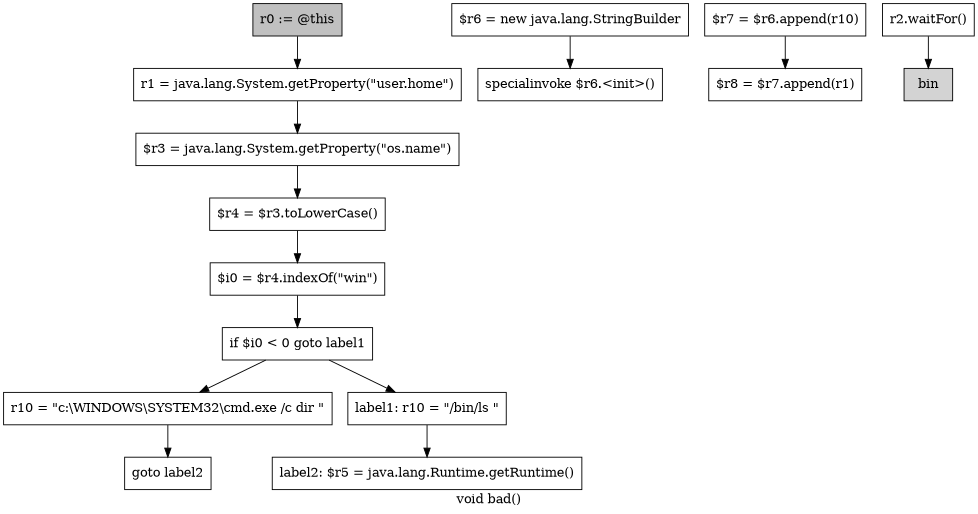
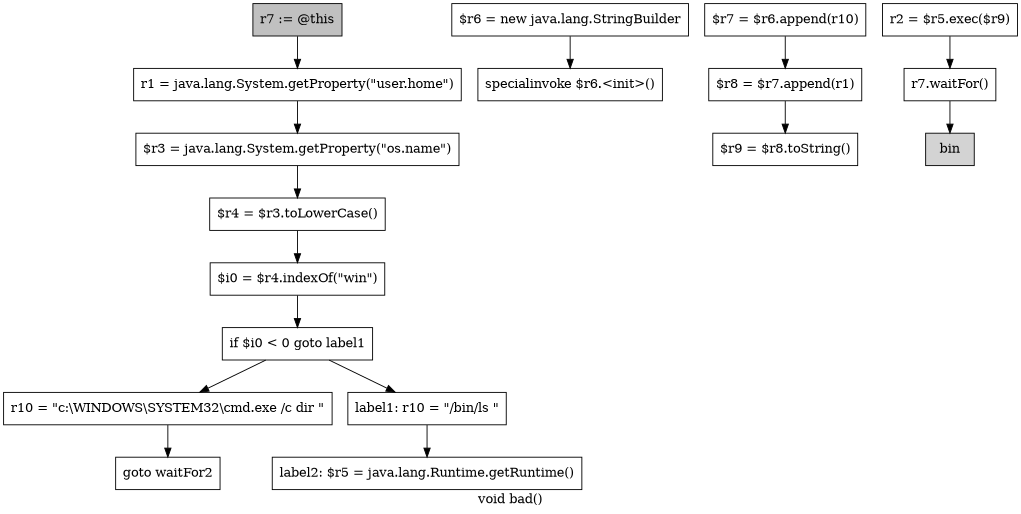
  digraph {
    label="void bad()"
    node [shape=box]
-   n1 [fillcolor=gray label="r0 := @this" style=filled]
+   n1 [fillcolor=gray label="r7 := @this" style=filled]
    n2 [label="r1 = java.lang.System.getProperty(\"user.home\")"]
    n3 [label="$r3 = java.lang.System.getProperty(\"os.name\")"]
    n4 [label="$r4 = $r3.toLowerCase()"]
    n5 [label="$i0 = $r4.indexOf(\"win\")"]
    n6 [label="if $i0 < 0 goto label1"]
    n7 [label="r10 = \"c:\\WINDOWS\\SYSTEM32\\cmd.exe /c dir \""]
    n8 [label="label1: r10 = \"/bin/ls \""]
-   n9 [label="goto label2"]
+   n9 [label="goto waitFor2"]
    n10 [label="label2: $r5 = java.lang.Runtime.getRuntime()"]
    n11 [label="$r6 = new java.lang.StringBuilder"]
    n12 [label="specialinvoke $r6.<init>()"]
    n13 [label="$r7 = $r6.append(r10)"]
    n14 [label="$r8 = $r7.append(r1)"]
-   n17 [label="r2.waitFor()"]
+   n15 [label="$r9 = $r8.toString()"]
+   n16 [label="r2 = $r5.exec($r9)"]
+   n17 [label="r7.waitFor()"]
    n18 [fillcolor=lightgray label=bin style=filled]
    n1 -> n2
    n2 -> n3
    n3 -> n4
    n4 -> n5
    n5 -> n6
    n6 -> n7
    n6 -> n8
    n7 -> n9
    n8 -> n10
    n11 -> n12
    n13 -> n14
+   n14 -> n15
+   n16 -> n17
    n17 -> n18
  }
